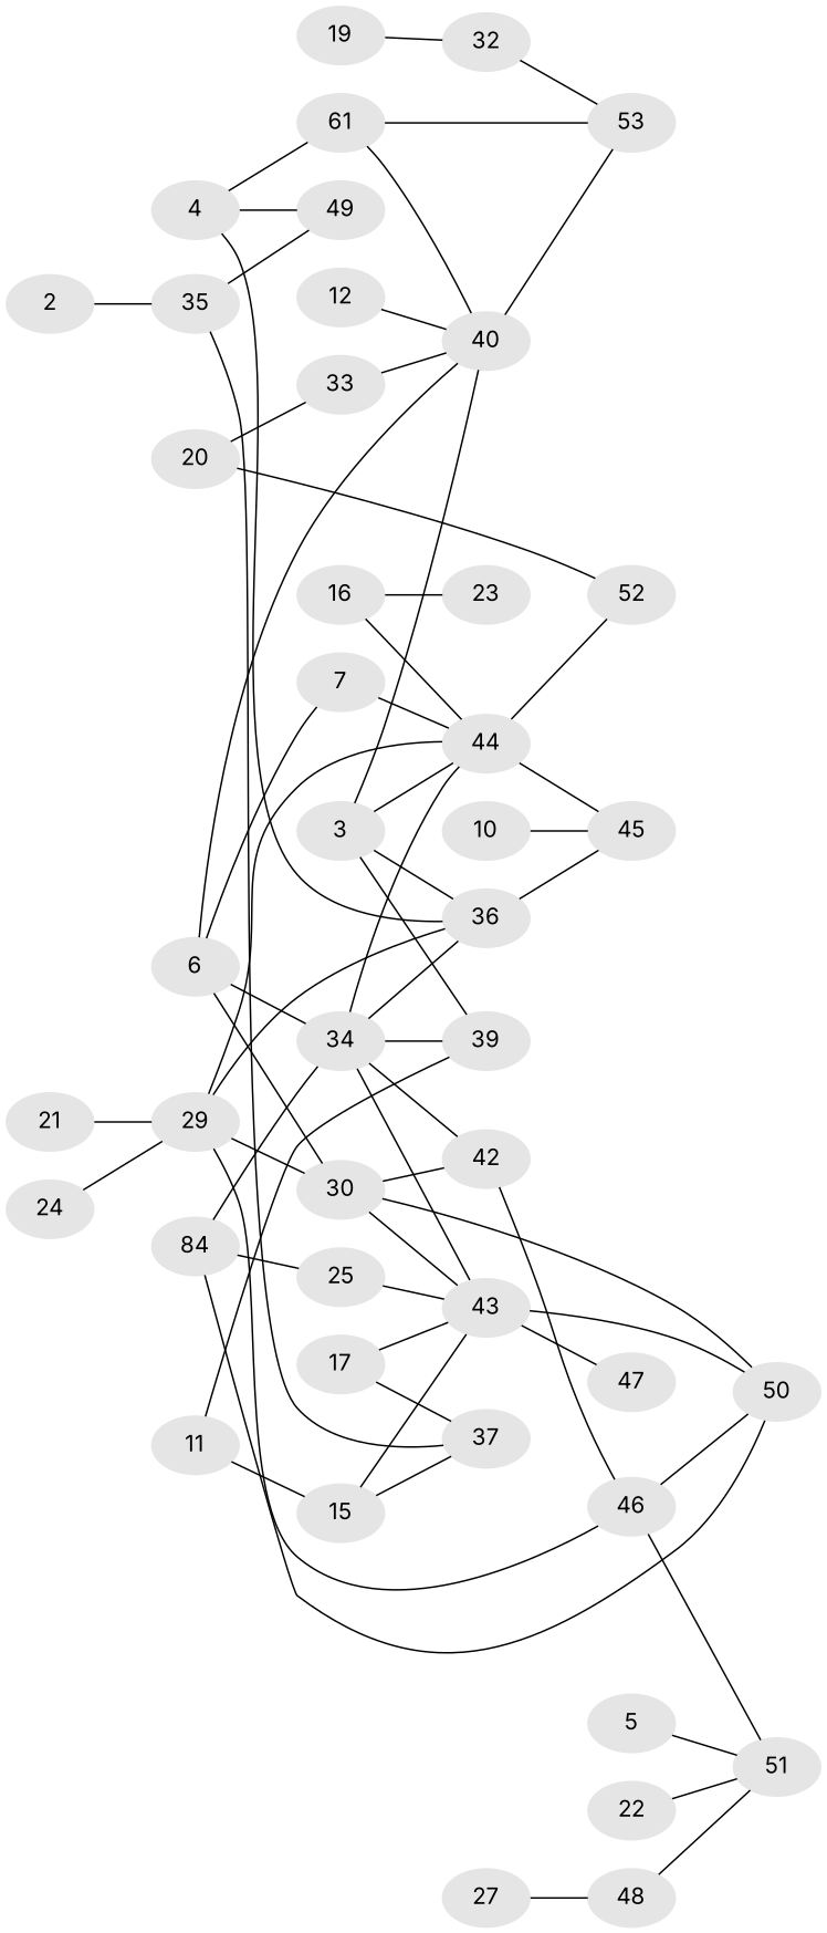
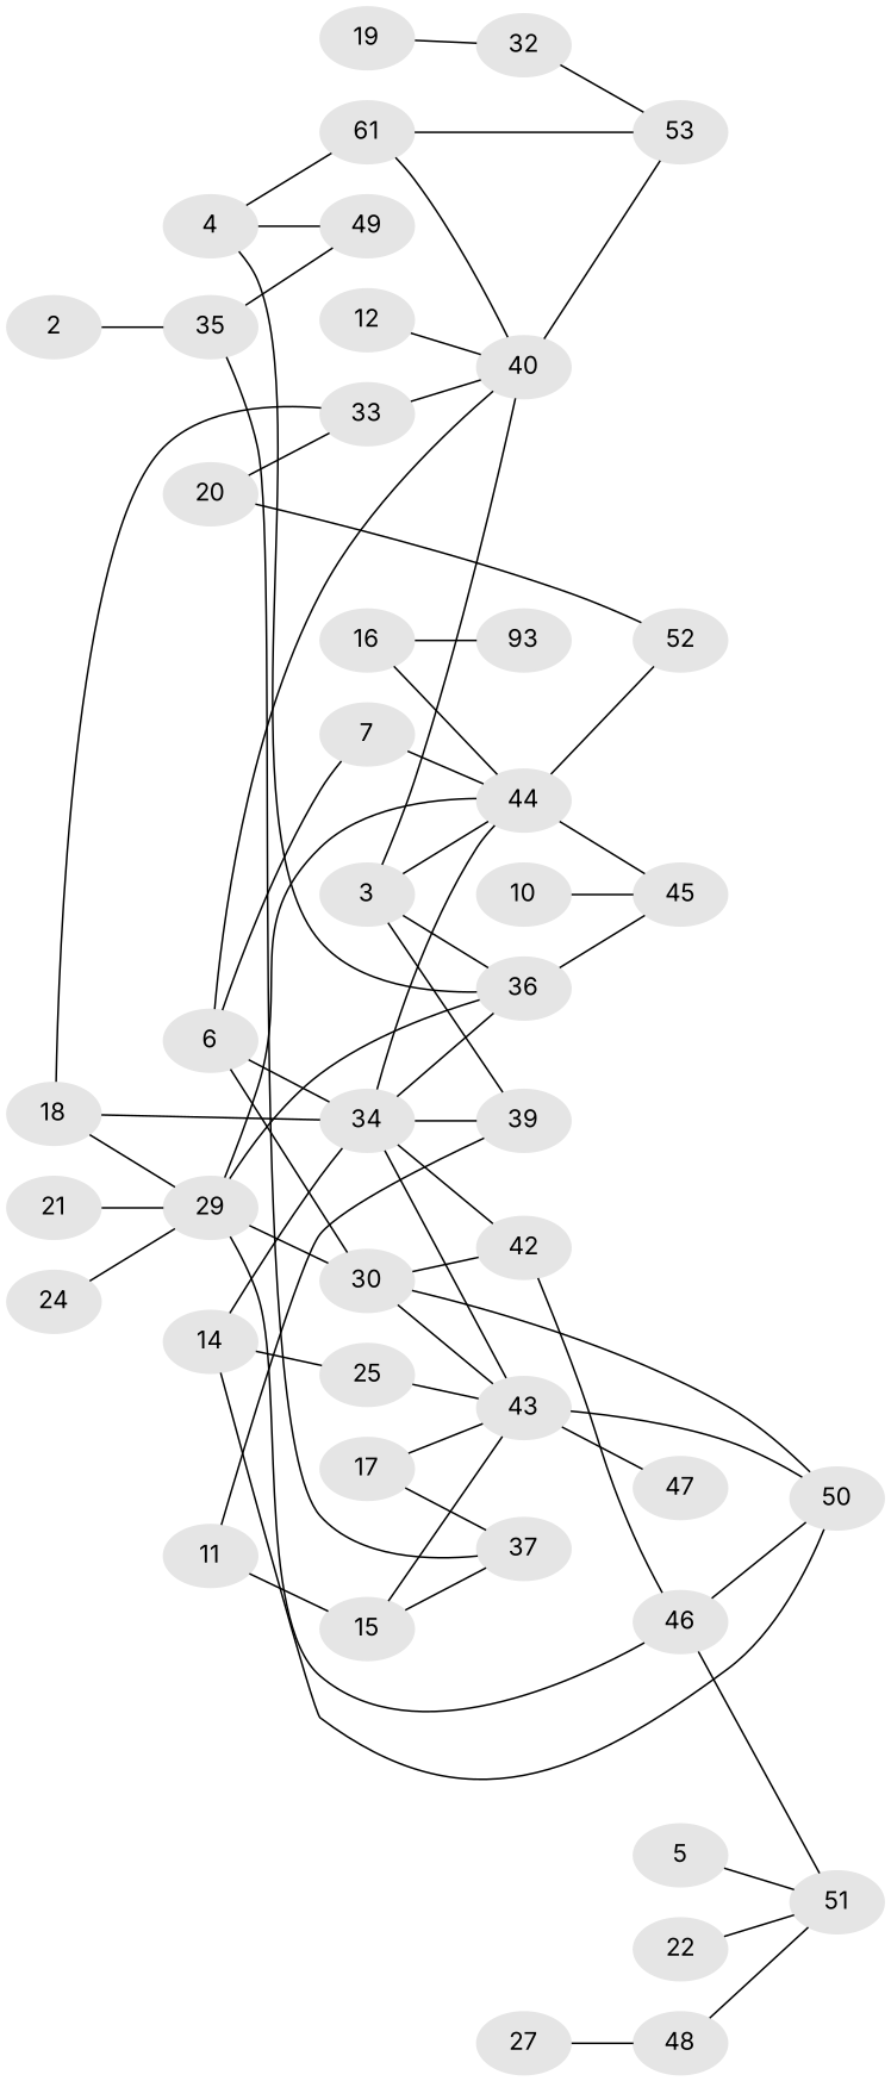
  graph {
    fontname=Inter
    rankdir=LR
    node [color=gray90 fontname=Inter style=filled]
    edge [fontname=Inter weight=1.0]
    2
    35
    49
    37
    3
    36
    39
    40
    44
    45
    53
    52
    4
    n14 [label=61]
    5
    51
    6
    7
    30
    34
    50
    43
    42
    10
    11
    15
    12
-   14 [label=84]
+   14
    25
    47
    16
-   23
+   23 [label=93]
    17
+   18
    29
    33
    46
    19
    32
    20
    21
    22
    24
    27
    48
    2 -- 35
    35 -- 49
    35 -- 37
    3 -- 36
    3 -- 39
    3 -- 40
    3 -- 44
    36 -- 45
    40 -- 53
    44 -- 45
    44 -- 52
    4 -- 49
    4 -- 36
    4 -- n14
    n14 -- 40
    n14 -- 53
    5 -- 51
    6 -- 40
    6 -- 7
    6 -- 30
    6 -- 34 [weight=2.0]
    7 -- 44
    30 -- 50
    30 -- 43
    30 -- 42
    34 -- 36
    34 -- 39
    34 -- 44
    34 -- 43 [weight=2.0]
    34 -- 42
    43 -- 50
    43 -- 47
    42 -- 46
    10 -- 45
    11 -- 39
    11 -- 15
    15 -- 37
    15 -- 43
    12 -- 40
    14 -- 34 [weight=2.0]
    14 -- 50
    14 -- 25
    25 -- 43
    16 -- 44
    16 -- 23
    17 -- 37
    17 -- 43
+   18 -- 34
+   18 -- 29
+   18 -- 33
    29 -- 36
    29 -- 44
    29 -- 30
    29 -- 46
    33 -- 40
    46 -- 51
    46 -- 50
    19 -- 32
    32 -- 53
    20 -- 52
    20 -- 33
    21 -- 29
    22 -- 51
    24 -- 29
    27 -- 48
    48 -- 51
  }
